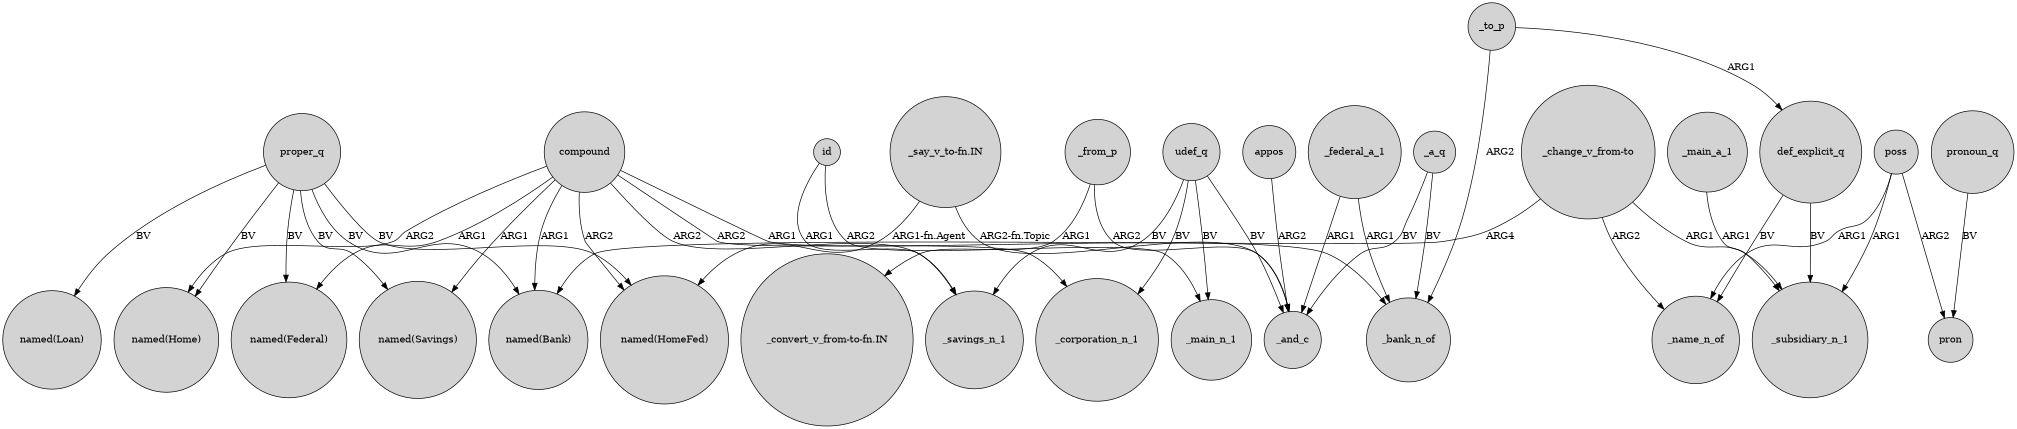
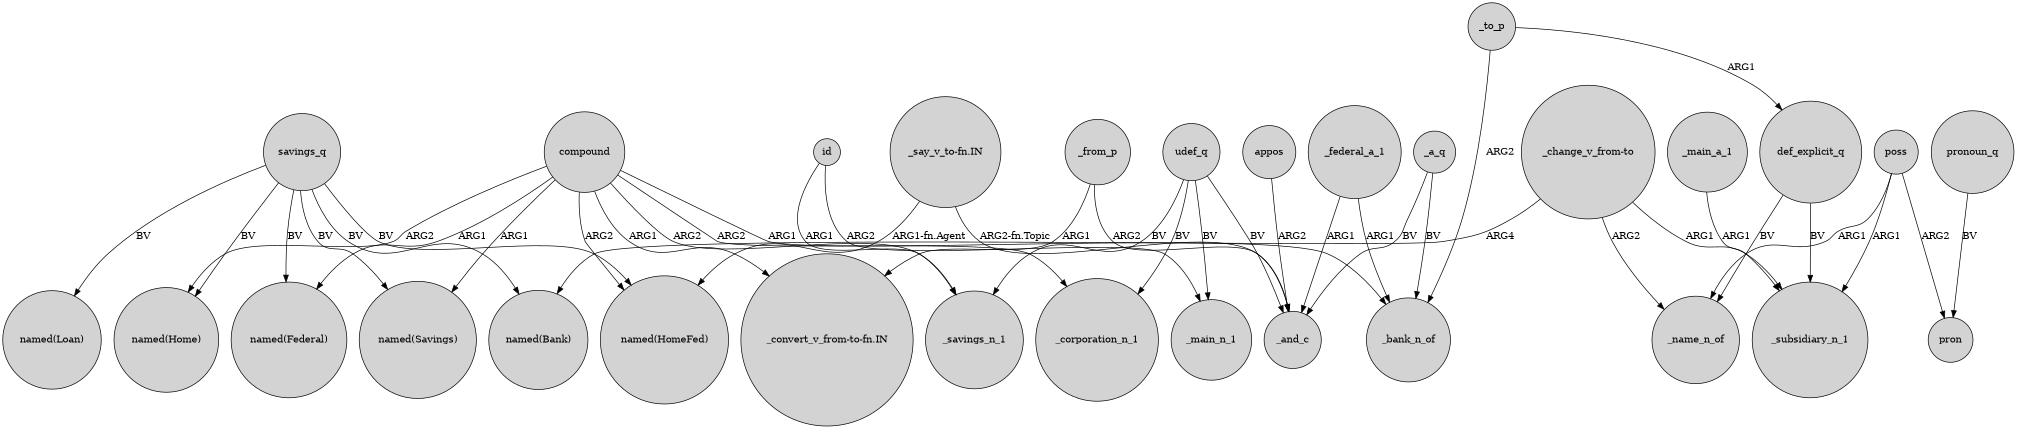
  digraph {
    node [shape=circle style=filled]
    "_change_v_from-to"
    "named(Bank)"
    _subsidiary_n_1
    _name_n_of
    compound
    "named(Federal)"
    _savings_n_1
    "named(HomeFed)"
    _bank_n_of
    "named(Savings)"
    "named(Home)"
    _corporation_n_1
    id
    n14 [label=_main_n_1]
    poss
    pron
    def_explicit_q
    _federal_a_1
    _and_c
-   proper_q
+   proper_q [label=savings_q]
    "named(Loan)"
    udef_q
    pronoun_q
    appos
    _from_p
    "_convert_v_from-to-fn.IN"
    "_say_v_to-fn.IN"
    _a_q
    _to_p
    _main_a_1
    "_change_v_from-to" -> "named(Bank)" [label=ARG4]
    "_change_v_from-to" -> _subsidiary_n_1 [label=ARG1]
    "_change_v_from-to" -> _name_n_of [label=ARG2]
-   compound -> "named(Bank)" [label=ARG1]
+   compound -> "_convert_v_from-to-fn.IN" [label=ARG1]
    compound -> "named(Federal)" [label=ARG1]
    compound -> _savings_n_1 [label=ARG2]
    compound -> "named(HomeFed)" [label=ARG2]
    compound -> _bank_n_of [label=ARG1]
    compound -> "named(Savings)" [label=ARG1]
    compound -> "named(Home)" [label=ARG2]
    compound -> _corporation_n_1 [label=ARG2]
    id -> _savings_n_1 [label=ARG1]
    id -> n14 [label=ARG2]
    poss -> _subsidiary_n_1 [label=ARG1]
    poss -> _name_n_of [label=ARG1]
    poss -> pron [label=ARG2]
    def_explicit_q -> _subsidiary_n_1 [label=BV]
    def_explicit_q -> _name_n_of [label=BV]
    _federal_a_1 -> _bank_n_of [label=ARG1]
    _federal_a_1 -> _and_c [label=ARG1]
    proper_q -> "named(Bank)" [label=BV]
    proper_q -> "named(Federal)" [label=BV]
    proper_q -> "named(HomeFed)" [label=BV]
    proper_q -> "named(Savings)" [label=BV]
    proper_q -> "named(Home)" [label=BV]
    proper_q -> "named(Loan)" [label=BV]
    udef_q -> _savings_n_1 [label=BV]
    udef_q -> _corporation_n_1 [label=BV]
    udef_q -> n14 [label=BV]
    udef_q -> _and_c [label=BV]
    pronoun_q -> pron [label=BV]
    appos -> _and_c [label=ARG2]
    _from_p -> _and_c [label=ARG2]
    _from_p -> "_convert_v_from-to-fn.IN" [label=ARG1]
    "_say_v_to-fn.IN" -> "named(HomeFed)" [label="ARG1-fn.Agent"]
    "_say_v_to-fn.IN" -> _and_c [label="ARG2-fn.Topic"]
    _a_q -> _bank_n_of [label=BV]
    _a_q -> _and_c [label=BV]
    _to_p -> _bank_n_of [label=ARG2]
    _to_p -> def_explicit_q [label=ARG1]
    _main_a_1 -> _subsidiary_n_1 [label=ARG1]
  }
